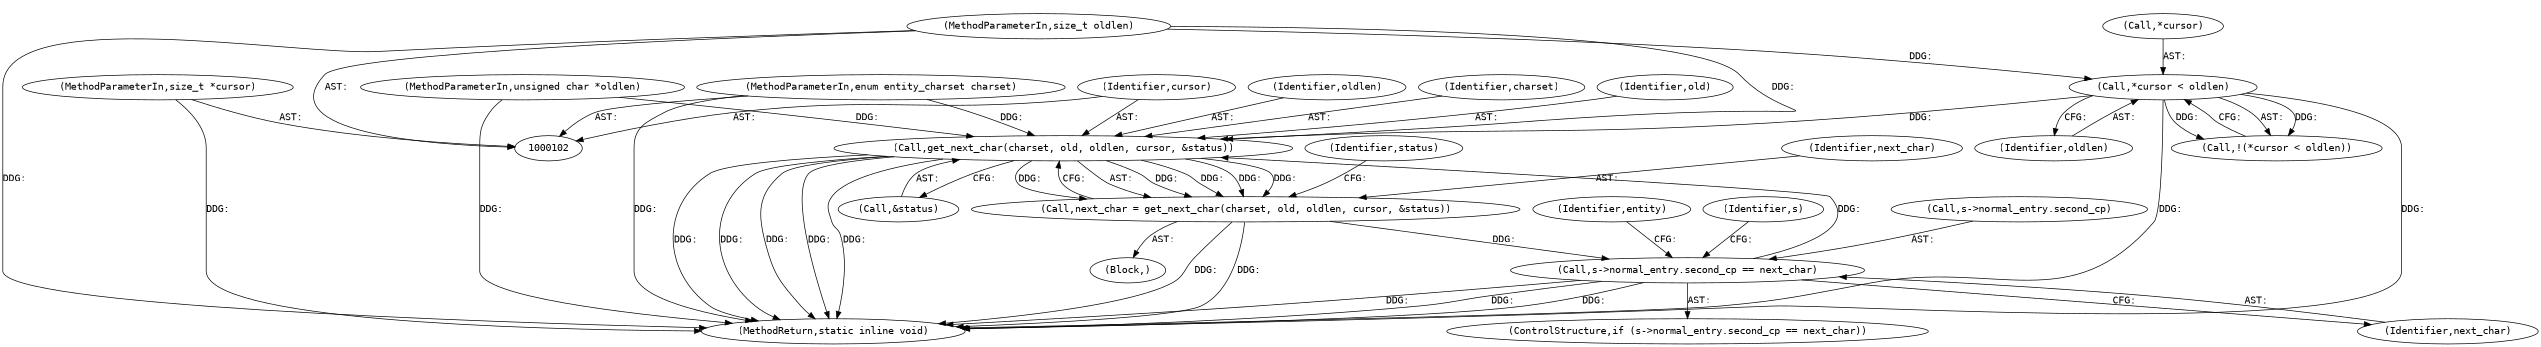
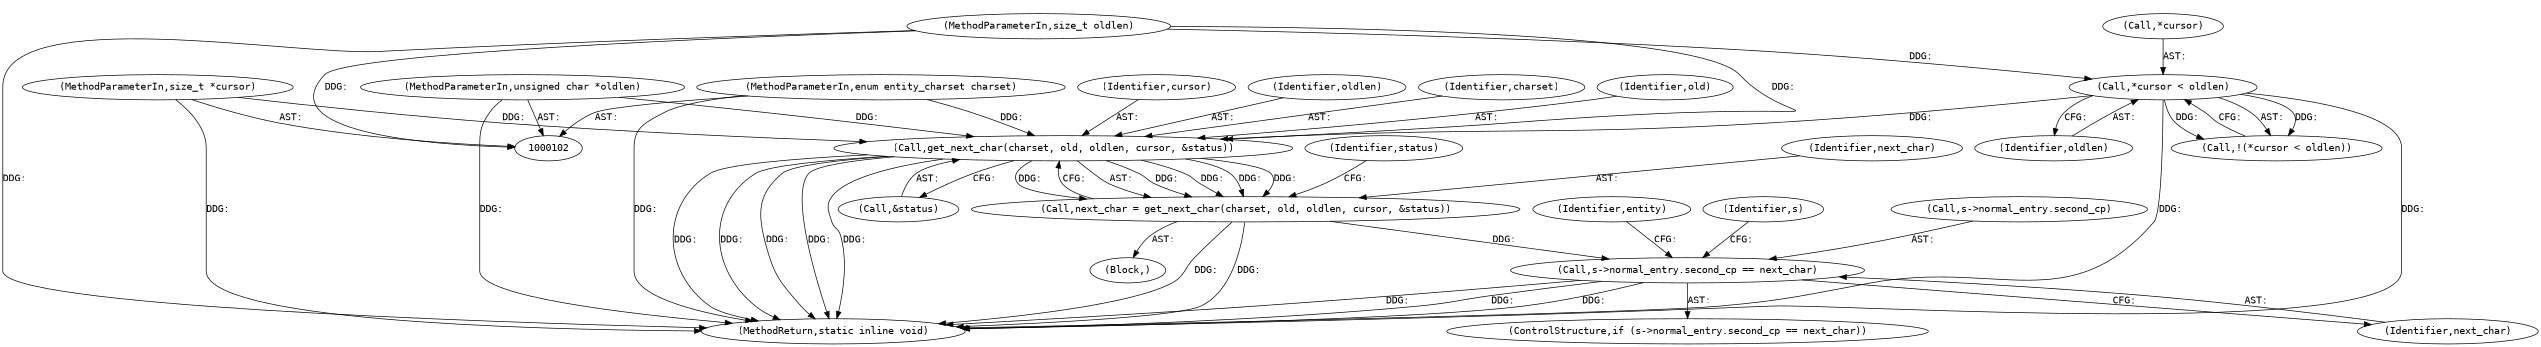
  digraph {
    fontname="DejaVu Sans Mono"
    node [fontname="DejaVu Sans Mono"]
    edge [fontname="DejaVu Sans Mono"]
    n1 [label="(Call,get_next_char(charset, old, oldlen, cursor, &status))"]
    n2 [label="(Call,next_char = get_next_char(charset, old, oldlen, cursor, &status))"]
    n3 [label="(Call,&status)"]
    n4 [label="(MethodReturn,static inline void)"]
    n5 [label="(Call,s->normal_entry.second_cp == next_char)"]
    n6 [label="(Block,)"]
    n7 [label="(MethodParameterIn,enum entity_charset charset)"]
    1000102
    n9 [label="(MethodParameterIn,unsigned char *oldlen)"]
    n10 [label="(Call,*cursor < oldlen)"]
    n11 [label="(Identifier,oldlen)"]
    n12 [label="(Call,!(*cursor < oldlen))"]
    n13 [label="(MethodParameterIn,size_t oldlen)"]
    n14 [label="(MethodParameterIn,size_t *cursor)"]
    n15 [label="(Identifier,next_char)"]
    n16 [label="(ControlStructure,if (s->normal_entry.second_cp == next_char))"]
    n17 [label="(Identifier,charset)"]
    n18 [label="(Identifier,next_char)"]
    n19 [label="(Identifier,old)"]
    n20 [label="(Identifier,entity)"]
    n21 [label="(Call,*cursor)"]
    n22 [label="(Identifier,s)"]
    n23 [label="(Identifier,cursor)"]
    n24 [label="(Call,s->normal_entry.second_cp)"]
    n25 [label="(Identifier,oldlen)"]
    n26 [label="(Identifier,status)"]
    n1 -> n2 [label="AST: "]
    n1 -> n2 [label="DDG: "]
    n1 -> n2 [label="DDG: "]
    n1 -> n2 [label="DDG: "]
    n1 -> n2 [label="DDG: "]
    n1 -> n2 [label="DDG: "]
    n1 -> n3 [label="CFG: "]
    n1 -> n4 [label="DDG: "]
    n1 -> n4 [label="DDG: "]
    n1 -> n4 [label="DDG: "]
    n1 -> n4 [label="DDG: "]
    n1 -> n4 [label="DDG: "]
    n2 -> n1 [label="CFG: "]
    n2 -> n4 [label="DDG: "]
    n2 -> n4 [label="DDG: "]
    n2 -> n5 [label="DDG: "]
    n2 -> n6 [label="AST: "]
    n3 -> n1 [label="AST: "]
    n5 -> n4 [label="DDG: "]
    n5 -> n4 [label="DDG: "]
    n5 -> n4 [label="DDG: "]
    n5 -> n15 [label="CFG: "]
    n5 -> n16 [label="AST: "]
    n7 -> n1 [label="DDG: "]
    n7 -> n4 [label="DDG: "]
    n7 -> 1000102 [label="AST: "]
    n9 -> n1 [label="DDG: "]
    n9 -> n4 [label="DDG: "]
-   n23 -> 1000102 [label="AST: "]
+   n9 -> 1000102 [label="AST: "]
    n10 -> n1 [label="DDG: "]
    n10 -> n4 [label="DDG: "]
    n10 -> n4 [label="DDG: "]
    n10 -> n11 [label="CFG: "]
    n10 -> n12 [label="AST: "]
    n10 -> n12 [label="DDG: "]
    n10 -> n12 [label="DDG: "]
    n11 -> n10 [label="AST: "]
    n12 -> n10 [label="CFG: "]
    n13 -> n1 [label="DDG: "]
    n13 -> n4 [label="DDG: "]
-   n13 -> 1000102 [label="AST: "]
+   n13 -> 1000102 [label="DDG: "]
    n13 -> n10 [label="DDG: "]
-   n5 -> n1 [label="DDG: "]
+   n14 -> n1 [label="DDG: "]
    n14 -> n4 [label="DDG: "]
    n14 -> 1000102 [label="AST: "]
    n15 -> n5 [label="AST: "]
    n17 -> n1 [label="AST: "]
    n18 -> n2 [label="AST: "]
    n19 -> n1 [label="AST: "]
    n20 -> n5 [label="CFG: "]
    n21 -> n10 [label="AST: "]
    n22 -> n5 [label="CFG: "]
    n23 -> n1 [label="AST: "]
    n24 -> n5 [label="AST: "]
    n25 -> n1 [label="AST: "]
    n26 -> n2 [label="CFG: "]
  }
